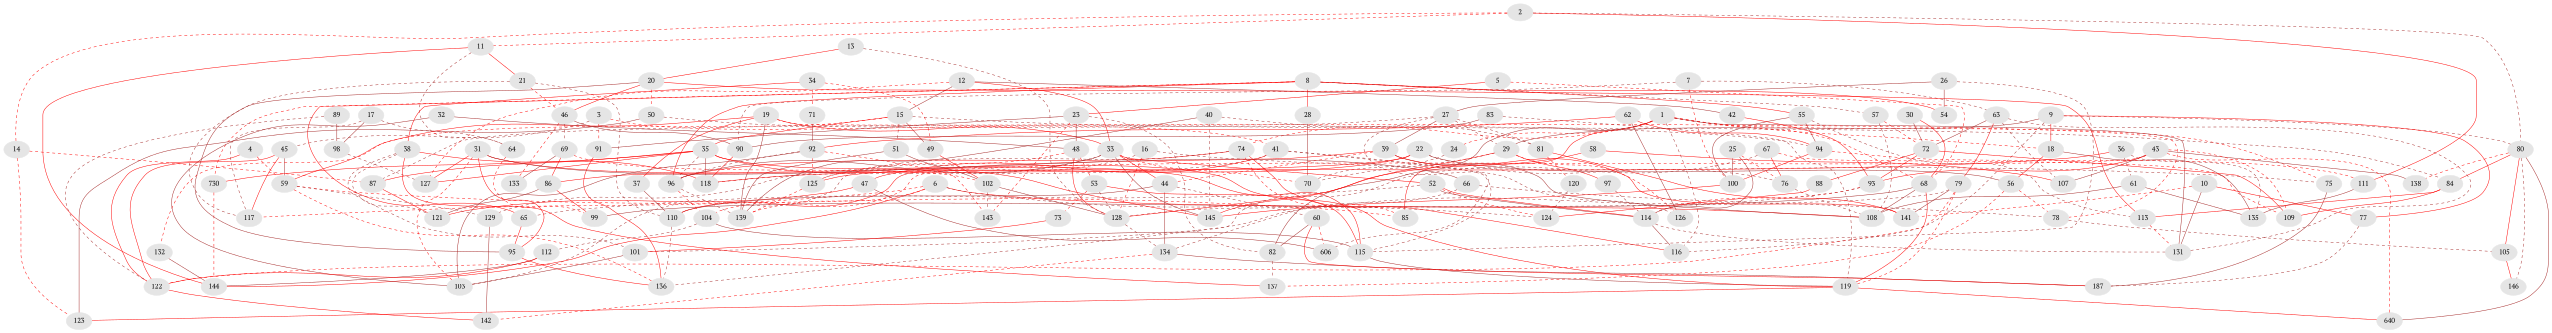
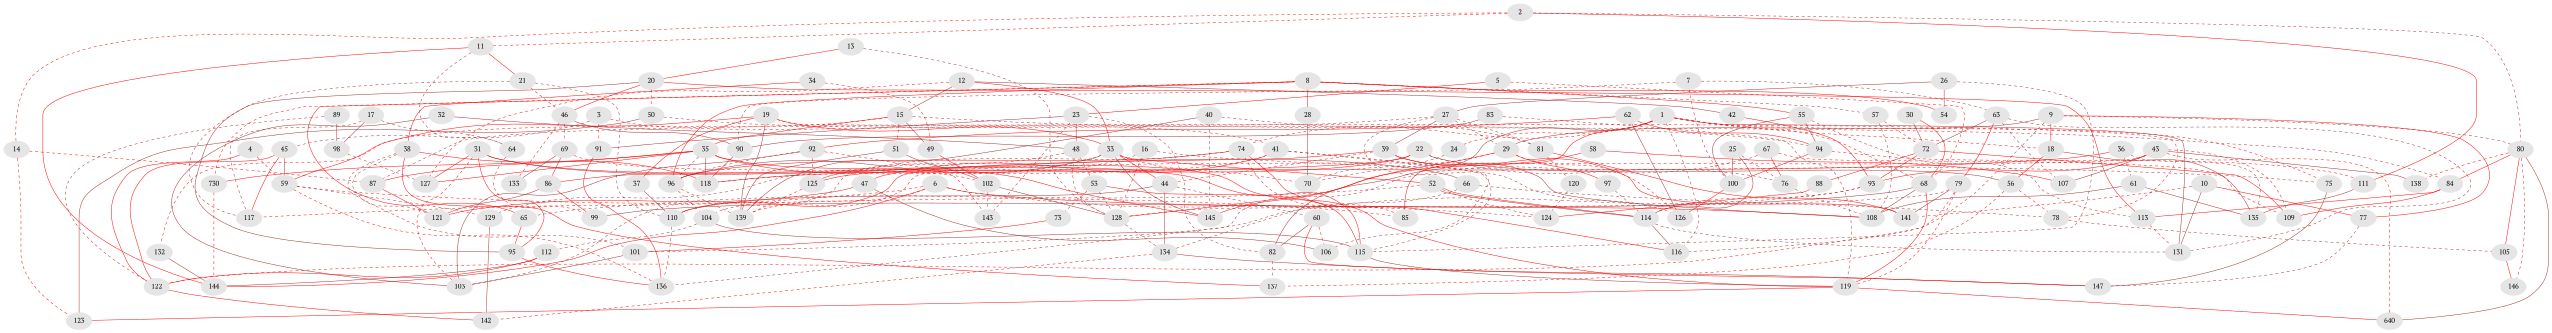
  graph {
    fontname="PT Serif"
    node [color=gray90 fontname="PT Serif" style=filled]
    edge [color=red fontname="PT Serif" style=solid]
    1
    18
    24
    68
    74
    75
    82
    85
    116
    131
    56
    135
    70
    108
    119
    99
    96
    103
-   147 [label=187]
+   147
    137
    2
    11
    14
    80
    111
    144
    21
    64
    87
    123
    84
    138
    n33 [label=640]
    105
    146
    3
    41
    45
    91
    115
    126
    118
    47
    59
    122
    117
    136
    4
    129
    142
    5
    23
    48
    143
    6
    124
    139
    7
    63
    90
    100
    72
    107
    79
    145
    8
    28
    54
    55
    57
    65
    n72 [label=730]
    113
    94
    95
    104
    9
    29
    77
    97
    10
    141
    46
    110
    12
    15
    33
    42
    127
    35
    49
    51
    132
    44
    52
    93
    13
    20
    128
    50
    134
    121
    102
    109
    16
    125
    17
    98
    78
    19
    37
    69
    133
    22
    76
    86
    53
    25
    114
    26
    27
    39
    81
-   106 [label=606]
+   106
    120
    30
    88
    31
    66
    32
    60
    34
    38
-   71
    101
    92
    36
    61
    40
    43
    112
    73
    58
    62
    67
    83
    89
    1 -- 18 [style=dashed]
    1 -- 24 [style=dashed]
    1 -- 68 [style=dashed]
    1 -- 74 [style=dashed]
    1 -- 75 [style=dashed]
    1 -- 82 [color=brown]
    1 -- 85
    1 -- 116 [color=brown style=dashed]
    1 -- 131 [color=brown]
    18 -- 56
    18 -- 135 [color=brown]
    24 -- 70 [color=brown style=dashed]
    68 -- 108 [color=brown]
    68 -- 119
    68 -- 99 [color=brown]
    74 -- 85 [style=dashed]
    74 -- 116
    74 -- 96
    74 -- 103 [color=brown style=dashed]
    75 -- 147 [color=brown]
    82 -- 137 [color=brown style=dashed]
    56 -- 137 [style=dashed]
    56 -- 78 [style=dashed]
    119 -- 123
    119 -- n33
    96 -- 139 [color=brown style=dashed]
    96 -- 104 [style=dashed]
    2 -- 11 [style=dashed]
    2 -- 14 [style=dashed]
    2 -- 80 [color=brown style=dashed]
    2 -- 111
    11 -- 144
    11 -- 21
    11 -- 64 [color=brown style=dashed]
    14 -- 87 [style=dashed]
    14 -- 123 [style=dashed]
    80 -- 84
    80 -- 138 [style=dashed]
    80 -- n33 [color=brown]
    80 -- 105
    80 -- 146 [color=brown style=dashed]
    111 -- 135 [color=brown]
    21 -- 117 [color=brown style=dashed]
    21 -- 46 [style=dashed]
    21 -- 110 [color=brown style=dashed]
    64 -- 99 [style=dashed]
    87 -- 121
    84 -- 113
    84 -- 109
    105 -- 146
    3 -- 41 [style=dashed]
    3 -- 45 [color=brown style=dashed]
    3 -- 91 [style=dashed]
    41 -- 115 [color=brown style=dashed]
    41 -- 126 [color=brown style=dashed]
    41 -- 118 [color=brown style=dashed]
    41 -- 47
    45 -- 59 [color=brown]
    45 -- 122
    45 -- 117
    91 -- 136
    115 -- 119 [color=brown]
    47 -- 121
    47 -- 106 [color=brown]
    59 -- 85 [style=dashed]
    59 -- 136 [style=dashed]
    59 -- 129 [color=brown style=dashed]
    122 -- 142
    4 -- 59 [style=dashed]
    4 -- 122
    129 -- 142 [color=brown]
    5 -- 68 [style=dashed]
    5 -- 23
    23 -- 82 [color=brown style=dashed]
    23 -- 91 [color=brown]
    23 -- 48 [color=brown]
    23 -- 143 [style=dashed]
-   48 -- 128
+   48 -- 128 [style=dashed]
    48 -- 125 [style=dashed]
    48 -- 53 [style=dashed]
    6 -- 108
    6 -- 144
    6 -- 117 [style=dashed]
    6 -- 124 [color=brown style=dashed]
    6 -- 139 [style=dashed]
    7 -- 63 [color=brown style=dashed]
    7 -- 90 [color=brown style=dashed]
    7 -- 100 [style=dashed]
    63 -- 131 [color=brown style=dashed]
    63 -- 72 [color=brown]
    63 -- 107 [color=brown style=dashed]
    63 -- 79
    90 -- 118
-   100 -- 145
+   100 -- 126
    72 -- 93
    72 -- 109
    72 -- 88
    79 -- 119 [style=dashed]
    79 -- 122 [style=dashed]
    79 -- 141 [color=brown]
    79 -- 128 [color=brown style=dashed]
    8 -- 96
    8 -- 28
    8 -- 54
    8 -- 55
    8 -- 57 [color=brown style=dashed]
    8 -- 65
    8 -- n72 [style=dashed]
    28 -- 70 [color=brown]
    55 -- 100 [color=brown]
    55 -- 113 [color=brown style=dashed]
    55 -- 94 [color=brown]
    57 -- 108 [color=brown style=dashed]
    57 -- 72 [style=dashed]
    65 -- 95
    n72 -- 144 [style=dashed]
    113 -- 131 [style=dashed]
    94 -- 111 [style=dashed]
    94 -- 100
    95 -- 136
    104 -- 115 [color=brown]
    104 -- 112 [color=brown style=dashed]
    9 -- 18
    9 -- 116 [color=brown style=dashed]
    9 -- 80 [color=brown style=dashed]
    9 -- 29 [color=brown]
    9 -- 77
    29 -- 70 [color=brown style=dashed]
    29 -- 126 [style=dashed]
    29 -- 145
    29 -- 97
    77 -- 147 [color=brown style=dashed]
    97 -- 114 [color=brown style=dashed]
    10 -- 131 [color=brown]
    10 -- 77
    10 -- 141 [style=dashed]
    46 -- 90 [color=brown]
    46 -- 69 [color=brown style=dashed]
    46 -- 133 [style=dashed]
    110 -- 136 [color=brown style=dashed]
    12 -- 15 [color=brown]
    12 -- 33
    12 -- 42 [color=brown]
    12 -- 127 [style=dashed]
    15 -- 84 [color=brown style=dashed]
    15 -- 35
    15 -- 49 [color=brown]
    15 -- 51 [color=brown style=dashed]
    15 -- 132 [style=dashed]
    33 -- 70 [style=dashed]
    33 -- 96 [color=brown]
    33 -- 129 [color=brown style=dashed]
    33 -- 145 [color=brown]
    33 -- 44
    33 -- 52
    42 -- 93
    35 -- 119
    35 -- 96 [color=brown style=dashed]
    35 -- 87
    35 -- 118 [color=brown]
    35 -- 145
    35 -- n72
    35 -- 127
    49 -- 102
    51 -- 139 [color=brown]
    51 -- 102 [color=brown]
    132 -- 144 [color=brown]
    44 -- 110 [color=brown]
    44 -- 134 [color=brown]
    44 -- 60 [color=brown style=dashed]
    52 -- 124 [style=dashed]
    52 -- 65 [color=brown style=dashed]
    52 -- 114 [color=brown]
    52 -- 114
    93 -- 114 [style=dashed]
    93 -- 101 [color=brown style=dashed]
    13 -- 20
    13 -- 128 [color=brown style=dashed]
    20 -- 113
    20 -- 95 [color=brown]
    20 -- 46
    20 -- 50 [style=dashed]
    128 -- 134 [color=brown style=dashed]
    50 -- 123 [color=brown]
    50 -- 94 [color=brown style=dashed]
    134 -- 147 [color=brown]
    134 -- 142 [style=dashed]
    102 -- 143 [color=brown style=dashed]
    102 -- 128 [color=brown]
    16 -- 75 [color=brown style=dashed]
    16 -- 128 [style=dashed]
    16 -- 125 [color=brown style=dashed]
    125 -- 139 [style=dashed]
    17 -- 64 [color=brown style=dashed]
    17 -- 117 [color=brown style=dashed]
    17 -- 98 [color=brown]
    98 -- 127 [color=brown style=dashed]
    78 -- 105 [color=brown style=dashed]
    19 -- 59
    19 -- 139 [color=brown]
    19 -- 33
    19 -- 78 [style=dashed]
    19 -- 37
    37 -- 110 [color=brown]
    69 -- 102 [style=dashed]
    69 -- 133 [color=brown]
    69 -- 86
    22 -- 56 [color=brown]
    22 -- 125
    22 -- 76 [color=brown style=dashed]
    22 -- 86
    76 -- 108 [color=brown style=dashed]
    86 -- 99
    86 -- 121 [color=brown]
    53 -- 115
    53 -- 128 [color=brown style=dashed]
    53 -- 73 [style=dashed]
    25 -- 100 [color=brown]
    25 -- 76 [style=dashed]
    25 -- 114 [color=brown]
    114 -- 116 [color=brown]
    114 -- 131 [color=brown style=dashed]
    26 -- 115 [color=brown style=dashed]
    26 -- 54 [color=brown]
    26 -- 27 [color=brown]
    27 -- 87 [color=brown style=dashed]
    27 -- 29 [color=brown style=dashed]
    27 -- 39 [color=brown]
    27 -- 81 [color=brown style=dashed]
    27 -- 106 [color=brown style=dashed]
    39 -- 108 [color=brown]
    39 -- 141
    39 -- 110
    39 -- 44 [style=dashed]
    81 -- 141
    81 -- 120 [style=dashed]
    120 -- 124 [color=brown style=dashed]
    30 -- 68
    30 -- 72 [color=brown]
    88 -- 124
    31 -- 103 [style=dashed]
    31 -- 115
    31 -- 95
    31 -- 127
    31 -- 66 [color=brown]
    66 -- 134 [color=brown style=dashed]
    66 -- 78 [color=brown style=dashed]
    32 -- 103 [color=brown]
    32 -- 48 [color=brown]
    60 -- 82 [color=brown]
    60 -- 147
    60 -- 106 [style=dashed]
    34 -- 49 [style=dashed]
    34 -- 38
-   34 -- 71 [style=dashed]
    38 -- 137
    38 -- 118
    38 -- 121 [color=brown style=dashed]
    38 -- 101 [color=brown style=dashed]
-   71 -- 92 [color=brown]
    101 -- 103 [color=brown]
    92 -- 96 [color=brown style=dashed]
    92 -- 103 [color=brown]
    92 -- 143 [style=dashed]
    92 -- 125 [style=dashed]
    36 -- 135 [color=brown style=dashed]
    36 -- 118
    36 -- 61 [color=brown style=dashed]
    61 -- 135 [color=brown]
    61 -- 108 [color=brown]
    40 -- 139 [color=brown]
    40 -- 145 [color=brown style=dashed]
    40 -- 81 [color=brown style=dashed]
    43 -- 138 [color=brown]
    43 -- n33 [style=dashed]
    43 -- 107 [color=brown]
    43 -- 104 [style=dashed]
    43 -- 93
    43 -- 109 [style=dashed]
    112 -- 144 [color=brown]
    112 -- 122
    73 -- 101
    58 -- 107
    58 -- 128
    62 -- 126 [color=brown]
    62 -- 94
    62 -- 92
    67 -- 136 [color=brown style=dashed]
    67 -- 109 [style=dashed]
    67 -- 76
    83 -- 119 [color=brown style=dashed]
    83 -- 90 [color=brown]
    89 -- 122 [color=brown style=dashed]
    89 -- 98 [color=brown]
  }
